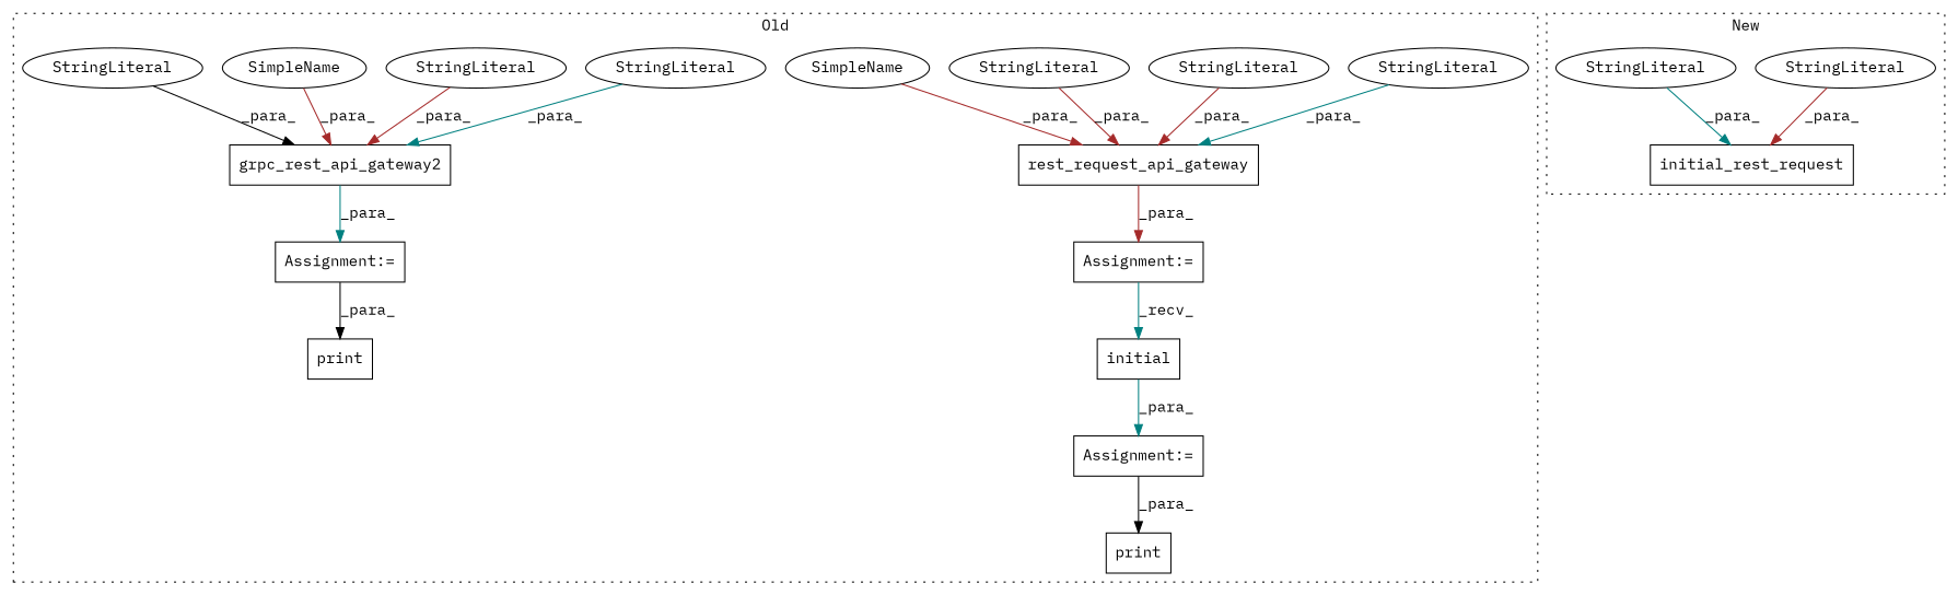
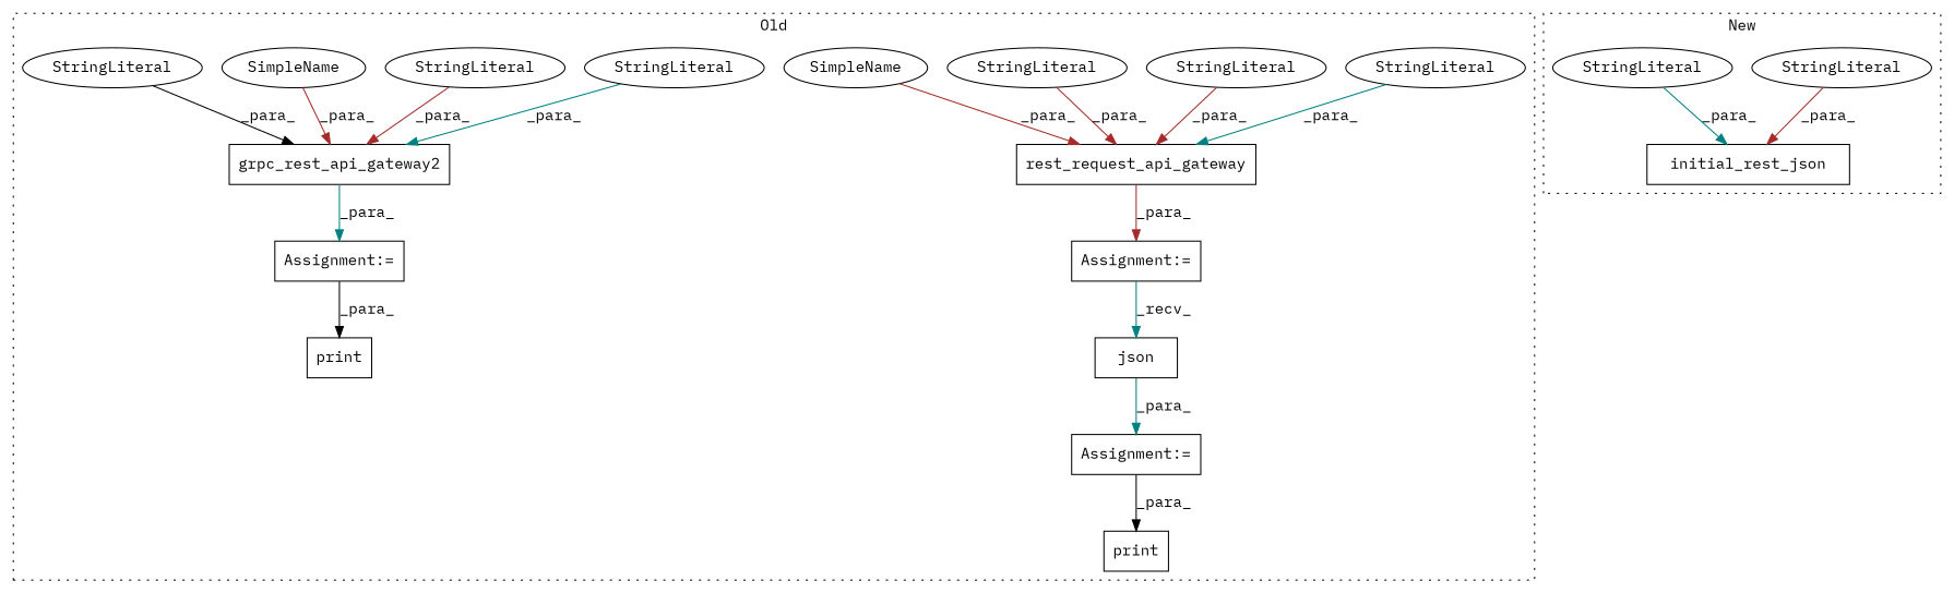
  digraph {
    fontname="IBM Plex Mono"
    node [a=45 fontname="IBM Plex Mono" l=7 shape=ellipse]
    edge [color=brown fontname="IBM Plex Mono"]
    n1 [a=32 l="25,1" label=rest_request_api_gateway s="2131,2207" shape=box]
    n2 [l=11 label=StringLiteral s=2156]
    n3 [label=StringLiteral s=2183]
    n4 [a=32 l="6,1" label=print s="2232,2241" shape=box]
-   n5 [a=32 l=6 label=initial s=2220 shape=box]
+   n5 [a=32 l=6 label=json s=2220 shape=box]
    n6 [a=32 l="26,1" label=grpc_rest_api_gateway2 s="2622,2716" shape=box]
    n7 [a=32 l="6,1" label=print s="2723,2730" shape=box]
    n8 [a=7 l=1 label="Assignment:=" s=2621 shape=box]
    n9 [l=14 label=StringLiteral s=2168]
    n10 [label=StringLiteral s=2675]
    n11 [a=7 l=1 label="Assignment:=" s=2130 shape=box]
    n12 [a=7 l=1 label="Assignment:=" s=2217 shape=box]
    n13 [l=14 label=StringLiteral s=2660]
    n14 [l=11 label=StringLiteral s=2648]
    n15 [a=42 l=16 label=SimpleName s=2683]
    n16 [a=42 l=16 label=SimpleName s=2191]
-   n17 [a=32 l="21,1" label=initial_rest_request s="1130,1168" shape=box]
+   n17 [a=32 l="21,1" label=initial_rest_json s="1130,1168" shape=box]
    n18 [l=9 label=StringLiteral s=1151]
    n19 [label=StringLiteral s=1161]
    subgraph cluster_1 {
      label=Old
      style=dotted
      n1
      n2
      n3
      n4
      n5
      n6
      n7
      n8
      n9
      n10
      n11
      n12
      n13
      n14
      n15
      n16
    }
    subgraph cluster_2 {
      label=New
      style=dotted
      n17
      n18
      n19
    }
    n1 -> n11 [label=_para_]
    n2 -> n1 [color=teal label=_para_]
    n3 -> n1 [label=_para_]
    n5 -> n12 [color=teal label=_para_]
    n6 -> n8 [color=teal label=_para_]
    n8 -> n7 [color=black label=_para_]
    n9 -> n1 [label=_para_]
    n10 -> n6 [color=black label=_para_]
    n11 -> n5 [color=teal label=_recv_]
    n12 -> n4 [color=black label=_para_]
    n13 -> n6 [color=teal label=_para_]
    n14 -> n6 [label=_para_]
    n15 -> n6 [label=_para_]
    n16 -> n1 [label=_para_]
    n18 -> n17 [label=_para_]
    n19 -> n17 [color=teal label=_para_]
  }
